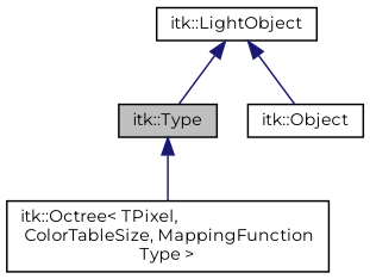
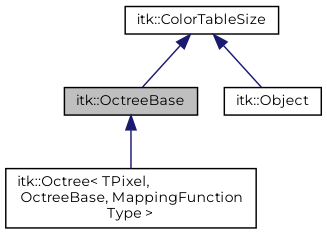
  digraph {
    fontname=Montserrat
    node [color=black fillcolor=white fontname=Montserrat fontsize=10 shape=record style=filled]
    edge [color=midnightblue dir=back fontname=Montserrat fontsize=10 labelfontname=Helvetica labelfontsize=10 style=solid]
-   n1 [fillcolor=grey75 fontcolor=black height=0.2 label="itk::Type" width=0.4]
-   n2 [height=0.2 label="itk::Octree\< TPixel,\l ColorTableSize, MappingFunction\lType \>" width=0.4]
+   n1 [fillcolor=grey75 fontcolor=black height=0.2 label="itk::OctreeBase" width=0.4]
+   n2 [height=0.2 label="itk::Octree\< TPixel,\l OctreeBase, MappingFunction\lType \>" width=0.4]
    n3 [height=0.2 label="itk::Object" width=0.4]
-   n4 [height=0.2 label="itk::LightObject" width=0.4]
+   n4 [height=0.2 label="itk::ColorTableSize" width=0.4]
    n1 -> n2
    n4 -> n1
    n4 -> n3
  }
